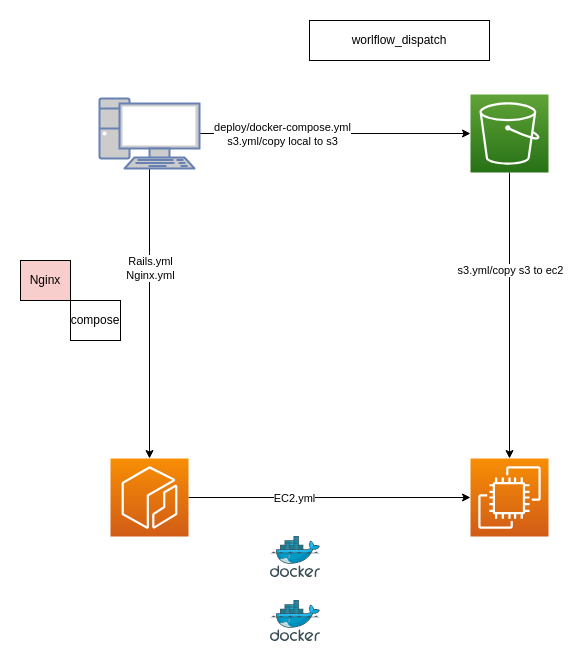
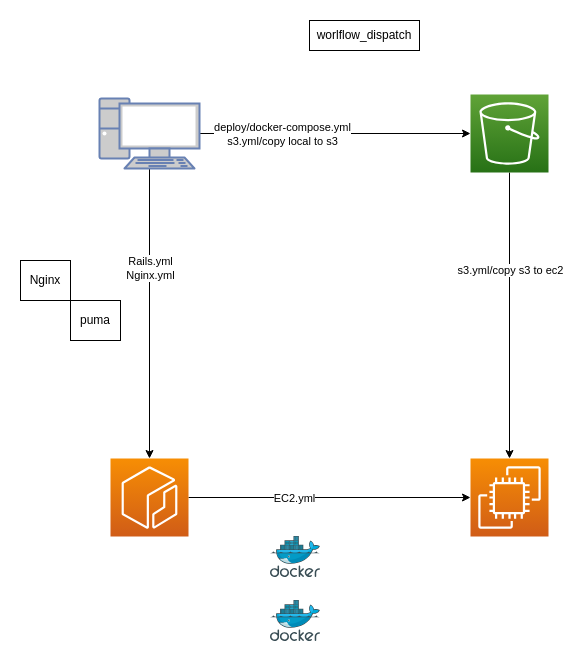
  <mxCell id="0" />
  <mxCell id="1" parent="0" />
  <mxCell id="2" style="edgeStyle=none;html=1;strokeColor=#000000;" parent="1" source="6" target="10" edge="1"><mxGeometry relative="1" as="geometry" /></mxCell>
  <mxCell id="3" value="deploy/docker-compose.yml&lt;br&gt;s3.yml/copy local to s3" style="edgeLabel;html=1;align=center;verticalAlign=middle;resizable=0;points=[];labelBackgroundColor=#FFFFFF;fontColor=#000000;" parent="2" vertex="1" connectable="0"><mxGeometry x="-0.395" relative="1" as="geometry"><mxPoint as="offset" /></mxGeometry></mxCell>
  <mxCell id="4" style="edgeStyle=none;html=1;strokeColor=#000000;" parent="1" source="6" target="14" edge="1"><mxGeometry relative="1" as="geometry" /></mxCell>
  <mxCell id="5" value="Rails.yml&lt;br&gt;Nginx.yml" style="edgeLabel;html=1;align=center;verticalAlign=middle;resizable=0;points=[];fontColor=#000000;labelBackgroundColor=#FFFFFF;" parent="4" vertex="1" connectable="0"><mxGeometry x="-0.317" relative="1" as="geometry"><mxPoint as="offset" /></mxGeometry></mxCell>
  <mxCell id="6" value="" style="fontColor=#0066CC;verticalAlign=top;verticalLabelPosition=bottom;labelPosition=center;align=center;html=1;outlineConnect=0;fillColor=#CCCCCC;strokeColor=#6881B3;gradientColor=none;gradientDirection=north;strokeWidth=2;shape=mxgraph.networks.pc;" parent="1" vertex="1"><mxGeometry x="99" y="98" width="100" height="70" as="geometry" /></mxCell>
  <mxCell id="7" style="edgeStyle=none;html=1;strokeColor=#000000;" parent="1" source="10" target="11" edge="1"><mxGeometry relative="1" as="geometry" /></mxCell>
  <mxCell id="8" value="&lt;span style=&quot;color: rgba(0, 0, 0, 0); font-family: monospace; font-size: 0px; text-align: start; background-color: rgb(42, 37, 47);&quot;&gt;%3CmxGraphModel%3E%3Croot%3E%3CmxCell%20id%3D%220%22%2F%3E%3CmxCell%20id%3D%221%22%20parent%3D%220%22%2F%3E%3CmxCell%20id%3D%222%22%20value%3D%22s3.yml%2Fcopy%20local%20to%20s3%22%20style%3D%22edgeLabel%3Bhtml%3D1%3Balign%3Dcenter%3BverticalAlign%3Dmiddle%3Bresizable%3D0%3Bpoints%3D%5B%5D%3BlabelBackgroundColor%3D%23FFFFFF%3BfontColor%3D%23000000%3B%22%20vertex%3D%221%22%20connectable%3D%220%22%20parent%3D%221%22%3E%3CmxGeometry%20x%3D%22331%22%20y%3D%22353%22%20as%3D%22geometry%22%2F%3E%3C%2FmxCell%3E%3C%2Froot%3E%3C%2FmxGraphModel%3E&lt;/span&gt;" style="edgeLabel;html=1;align=center;verticalAlign=middle;resizable=0;points=[];fontColor=#000000;" parent="7" vertex="1" connectable="0"><mxGeometry x="-0.35" y="-2" relative="1" as="geometry"><mxPoint as="offset" /></mxGeometry></mxCell>
  <mxCell id="9" value="&lt;span style=&quot;background-color: rgb(255, 255, 255);&quot;&gt;s3.yml/copy s3 to ec2&lt;br&gt;&lt;/span&gt;" style="edgeLabel;html=1;align=center;verticalAlign=middle;resizable=0;points=[];fontColor=#000000;" parent="7" vertex="1" connectable="0"><mxGeometry x="-0.322" relative="1" as="geometry"><mxPoint as="offset" /></mxGeometry></mxCell>
  <mxCell id="10" value="" style="sketch=0;points=[[0,0,0],[0.25,0,0],[0.5,0,0],[0.75,0,0],[1,0,0],[0,1,0],[0.25,1,0],[0.5,1,0],[0.75,1,0],[1,1,0],[0,0.25,0],[0,0.5,0],[0,0.75,0],[1,0.25,0],[1,0.5,0],[1,0.75,0]];outlineConnect=0;fontColor=#232F3E;gradientColor=#60A337;gradientDirection=north;fillColor=#277116;strokeColor=#ffffff;dashed=0;verticalLabelPosition=bottom;verticalAlign=top;align=center;html=1;fontSize=12;fontStyle=0;aspect=fixed;shape=mxgraph.aws4.resourceIcon;resIcon=mxgraph.aws4.s3;" parent="1" vertex="1"><mxGeometry x="470" y="94" width="78" height="78" as="geometry" /></mxCell>
  <mxCell id="11" value="" style="sketch=0;points=[[0,0,0],[0.25,0,0],[0.5,0,0],[0.75,0,0],[1,0,0],[0,1,0],[0.25,1,0],[0.5,1,0],[0.75,1,0],[1,1,0],[0,0.25,0],[0,0.5,0],[0,0.75,0],[1,0.25,0],[1,0.5,0],[1,0.75,0]];outlineConnect=0;fontColor=#232F3E;gradientColor=#F78E04;gradientDirection=north;fillColor=#D05C17;strokeColor=#ffffff;dashed=0;verticalLabelPosition=bottom;verticalAlign=top;align=center;html=1;fontSize=12;fontStyle=0;aspect=fixed;shape=mxgraph.aws4.resourceIcon;resIcon=mxgraph.aws4.ec2;" parent="1" vertex="1"><mxGeometry x="470" y="458" width="78" height="78" as="geometry" /></mxCell>
  <mxCell id="12" style="edgeStyle=none;html=1;strokeColor=#000000;" parent="1" source="14" target="11" edge="1"><mxGeometry relative="1" as="geometry" /></mxCell>
  <mxCell id="13" value="EC2.yml" style="edgeLabel;html=1;align=center;verticalAlign=middle;resizable=0;points=[];fontColor=#000000;labelBackgroundColor=#FFFFFF;" parent="12" vertex="1" connectable="0"><mxGeometry x="-0.255" relative="1" as="geometry"><mxPoint as="offset" /></mxGeometry></mxCell>
  <mxCell id="14" value="" style="sketch=0;points=[[0,0,0],[0.25,0,0],[0.5,0,0],[0.75,0,0],[1,0,0],[0,1,0],[0.25,1,0],[0.5,1,0],[0.75,1,0],[1,1,0],[0,0.25,0],[0,0.5,0],[0,0.75,0],[1,0.25,0],[1,0.5,0],[1,0.75,0]];outlineConnect=0;fontColor=#232F3E;gradientColor=#F78E04;gradientDirection=north;fillColor=#D05C17;strokeColor=#ffffff;dashed=0;verticalLabelPosition=bottom;verticalAlign=top;align=center;html=1;fontSize=12;fontStyle=0;aspect=fixed;shape=mxgraph.aws4.resourceIcon;resIcon=mxgraph.aws4.ecr;" parent="1" vertex="1"><mxGeometry x="110" y="458" width="78" height="78" as="geometry" /></mxCell>
  <mxCell id="15" value="" style="sketch=0;aspect=fixed;html=1;points=[];align=center;image;fontSize=12;image=img/lib/mscae/Docker.svg;" vertex="1" parent="1"><mxGeometry x="270" y="536" width="50" height="41" as="geometry" /></mxCell>
  <mxCell id="16" value="" style="sketch=0;aspect=fixed;html=1;points=[];align=center;image;fontSize=12;image=img/lib/mscae/Docker.svg;" vertex="1" parent="1"><mxGeometry x="270" y="600" width="50" height="41" as="geometry" /></mxCell>
  <mxCell id="17" value="" style="shape=image;html=1;verticalAlign=top;verticalLabelPosition=bottom;labelBackgroundColor=#ffffff;imageAspect=0;aspect=fixed;image=https://cdn4.iconfinder.com/data/icons/scripting-and-programming-languages/158/Ruby_on_Rails_2-128.png" vertex="1" parent="1"><mxGeometry x="70" y="260" width="40" height="40" as="geometry" /></mxCell>
- <mxCell id="18" value="Nginx" style="whiteSpace=wrap;html=1;fillColor=#f8cecc;" vertex="1" parent="1"><mxGeometry x="20" y="260" width="50" height="40" as="geometry" /></mxCell>
- <mxCell id="19" value="compose" style="whiteSpace=wrap;html=1;" vertex="1" parent="1"><mxGeometry x="70" y="300" width="50" height="40" as="geometry" /></mxCell>
- <mxCell id="20" value="worlflow_dispatch" style="rounded=0;whiteSpace=wrap;html=1;" vertex="1" parent="1"><mxGeometry x="309" y="20" width="180" height="40" as="geometry" /></mxCell>
+ <mxCell id="18" value="Nginx" style="whiteSpace=wrap;html=1;" vertex="1" parent="1"><mxGeometry x="20" y="260" width="50" height="40" as="geometry" /></mxCell>
+ <mxCell id="19" value="puma" style="whiteSpace=wrap;html=1;" vertex="1" parent="1"><mxGeometry x="70" y="300" width="50" height="40" as="geometry" /></mxCell>
+ <mxCell id="20" value="worlflow_dispatch" style="rounded=0;whiteSpace=wrap;html=1;" vertex="1" parent="1"><mxGeometry x="309" y="20" width="110" height="30" as="geometry" /></mxCell>
